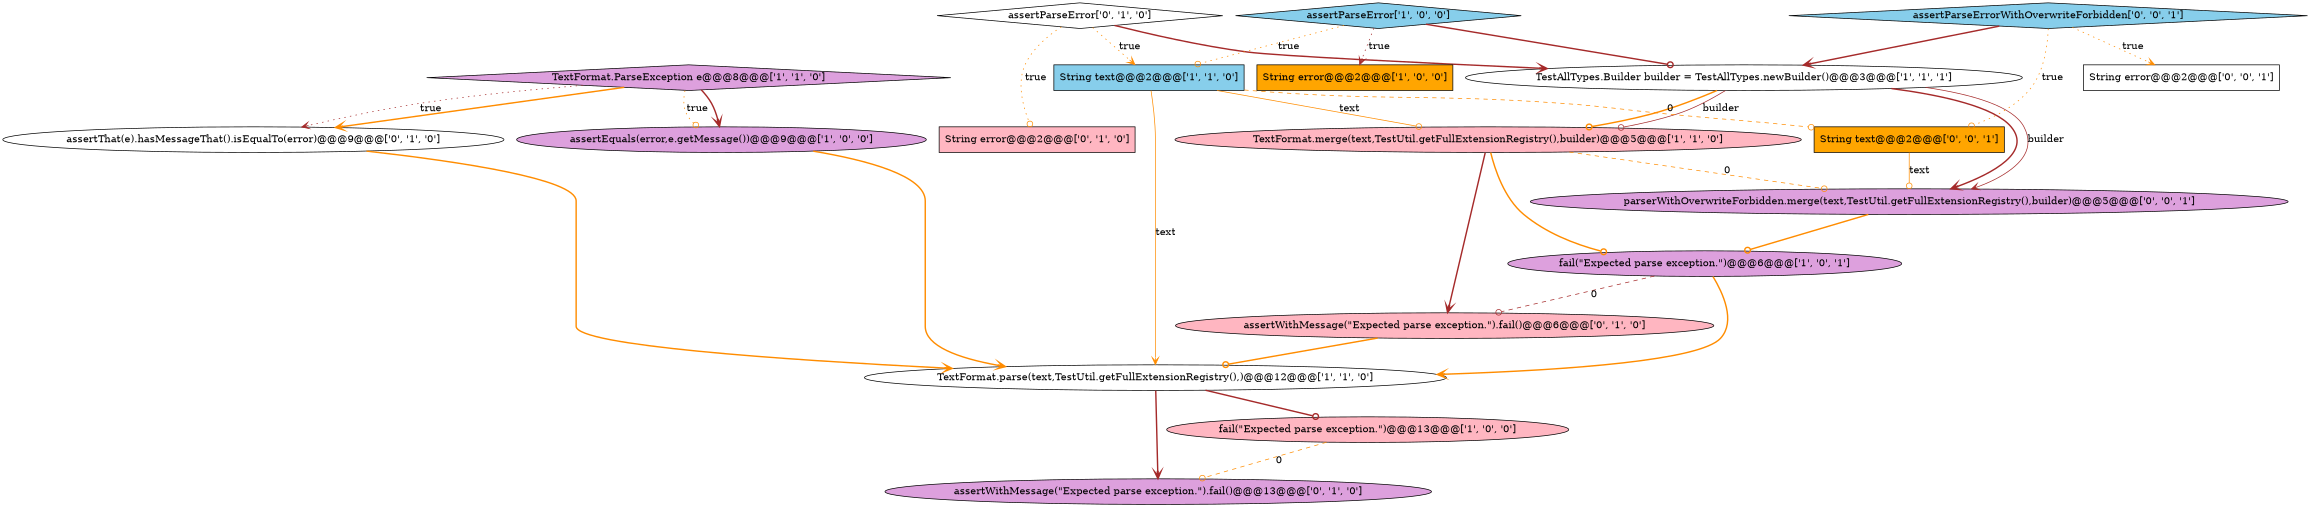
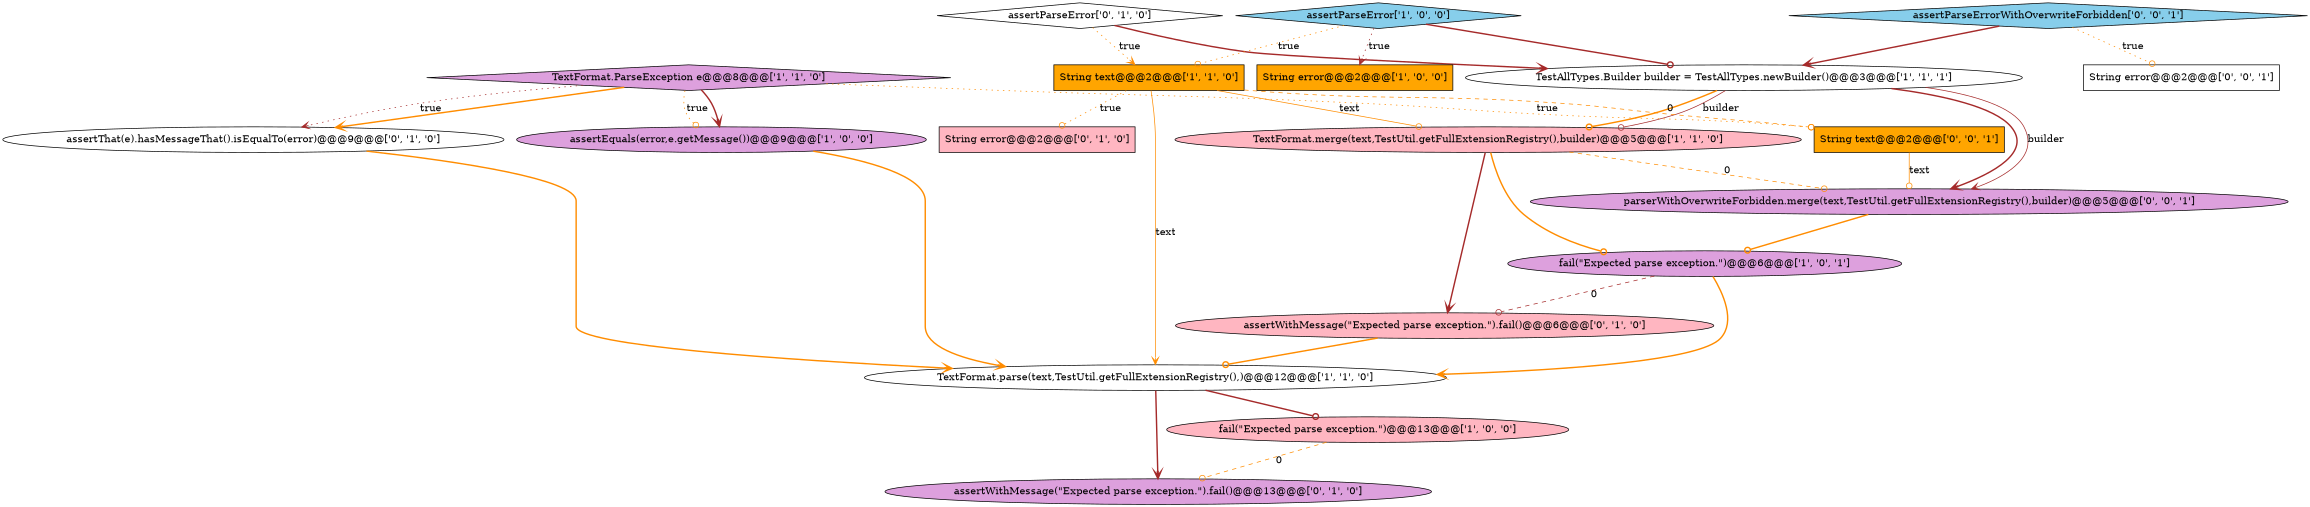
  digraph {
    node [fillcolor=white shape=ellipse style=filled]
    edge [arrowhead=odot color=darkorange style=bold]
    n1 [label="TestAllTypes.Builder builder = TestAllTypes.newBuilder()@@@3@@@['1', '1', '1']"]
    n2 [fillcolor=plum label="parserWithOverwriteForbidden.merge(text,TestUtil.getFullExtensionRegistry(),builder)@@@5@@@['0', '0', '1']"]
    n3 [fillcolor=lightpink label="TextFormat.merge(text,TestUtil.getFullExtensionRegistry(),builder)@@@5@@@['1', '1', '0']"]
    n4 [fillcolor=plum label="fail(\"Expected parse exception.\")@@@6@@@['1', '0', '1']"]
    n5 [fillcolor=lightpink label="assertWithMessage(\"Expected parse exception.\").fail()@@@6@@@['0', '1', '0']"]
    n6 [fillcolor=plum label="TextFormat.ParseException e@@@8@@@['1', '1', '0']" shape=diamond]
    n7 [fillcolor=plum label="assertEquals(error,e.getMessage())@@@9@@@['1', '0', '0']"]
    n8 [label="assertThat(e).hasMessageThat().isEqualTo(error)@@@9@@@['0', '1', '0']"]
    n9 [label="TextFormat.parse(text,TestUtil.getFullExtensionRegistry(),)@@@12@@@['1', '1', '0']"]
    n10 [label="assertParseError['0', '1', '0']" shape=diamond]
-   n11 [fillcolor=skyblue label="String text@@@2@@@['1', '1', '0']" shape=box]
+   n11 [fillcolor=orange label="String text@@@2@@@['1', '1', '0']" shape=box]
    n12 [fillcolor=lightpink label="String error@@@2@@@['0', '1', '0']" shape=box]
    n13 [fillcolor=orange label="String text@@@2@@@['0', '0', '1']" shape=box]
    n14 [fillcolor=skyblue label="assertParseErrorWithOverwriteForbidden['0', '0', '1']" shape=diamond]
    n15 [label="String error@@@2@@@['0', '0', '1']" shape=box]
    n16 [fillcolor=lightpink label="fail(\"Expected parse exception.\")@@@13@@@['1', '0', '0']"]
    n17 [fillcolor=plum label="assertWithMessage(\"Expected parse exception.\").fail()@@@13@@@['0', '1', '0']"]
    n18 [fillcolor=skyblue label="assertParseError['1', '0', '0']" shape=diamond]
    n19 [fillcolor=orange label="String error@@@2@@@['1', '0', '0']" shape=box]
    n1 -> n2 [arrowhead=vee color=brown]
    n1 -> n2 [arrowhead=vee color=brown label=builder style=solid]
    n1 -> n3
    n1 -> n3 [color=brown label=builder style=solid]
    n2 -> n4
    n3 -> n2 [label=0 style=dashed]
    n3 -> n4
    n3 -> n5 [arrowhead=vee color=brown]
    n4 -> n5 [color=brown label=0 style=dashed]
    n4 -> n9 [arrowhead=vee]
    n5 -> n9
    n6 -> n7 [arrowhead=vee color=brown]
    n6 -> n7 [label=true style=dotted]
    n6 -> n8 [arrowhead=vee]
    n6 -> n8 [arrowhead=vee color=brown label=true style=dotted]
    n7 -> n9 [arrowhead=vee]
    n8 -> n9 [arrowhead=vee]
    n9 -> n16 [color=brown]
    n9 -> n17 [arrowhead=vee color=brown]
    n10 -> n1 [arrowhead=vee color=brown]
    n10 -> n11 [arrowhead=vee label=true style=dotted]
-   n10 -> n12 [label=true style=dotted]
+   n11 -> n12 [label=true style=dotted]
    n11 -> n3 [label=text style=solid]
    n11 -> n9 [arrowhead=vee label=text style=solid]
    n11 -> n13 [label=0 style=dashed]
    n13 -> n2 [label=text style=solid]
    n14 -> n1 [arrowhead=vee color=brown]
-   n14 -> n13 [label=true style=dotted]
-   n14 -> n15 [arrowhead=vee label=true style=dotted]
+   n6 -> n13 [label=true style=dotted]
+   n14 -> n15 [label=true style=dotted]
    n16 -> n17 [label=0 style=dashed]
    n18 -> n1 [color=brown]
    n18 -> n11 [label=true style=dotted]
    n18 -> n19 [arrowhead=vee color=brown label=true style=dotted]
  }
